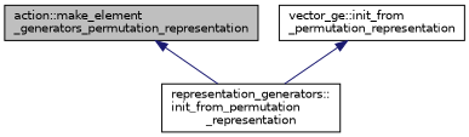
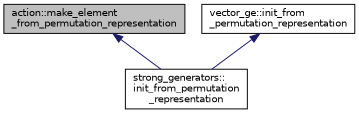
  digraph {
    rankdir=TB
    node [color=black fillcolor=white fontname=Helvetica fontsize=10 shape=record style=filled]
    edge [color=midnightblue dir=back fontname=Helvetica fontsize=10 labelfontname=Helvetica labelfontsize=10 style=solid]
-   n1 [fillcolor=grey75 fontcolor=black height=0.2 label="action::make_element\l_generators_permutation_representation" width=0.4]
-   n2 [height=0.2 label="representation_generators::\linit_from_permutation\l_representation" width=0.4]
+   n1 [fillcolor=grey75 fontcolor=black height=0.2 label="action::make_element\l_from_permutation_representation" width=0.4]
+   n2 [height=0.2 label="strong_generators::\linit_from_permutation\l_representation" width=0.4]
    n3 [height=0.2 label="vector_ge::init_from\l_permutation_representation" width=0.4]
    n1 -> n2
    n3 -> n2
  }
